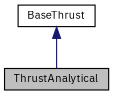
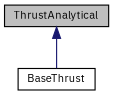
  digraph {
    fontname="IBM Plex Sans"
    node [color=black fontname="IBM Plex Sans" fontsize=10 shape=record style=filled]
    n1 [fillcolor=grey75 fontcolor=black height=0.2 label=ThrustAnalytical width=0.4]
    n2 [fillcolor=white height=0.2 label=BaseThrust width=0.4]
-   n2 -> n1 [color=midnightblue dir=back fontname="IBM Plex Sans" fontsize=10 labelfontname=Helvetica labelfontsize=10 style=solid]
+   n1 -> n2 [color=midnightblue dir=back fontname="IBM Plex Sans" fontsize=10 labelfontname=Helvetica labelfontsize=10 style=solid]
  }
